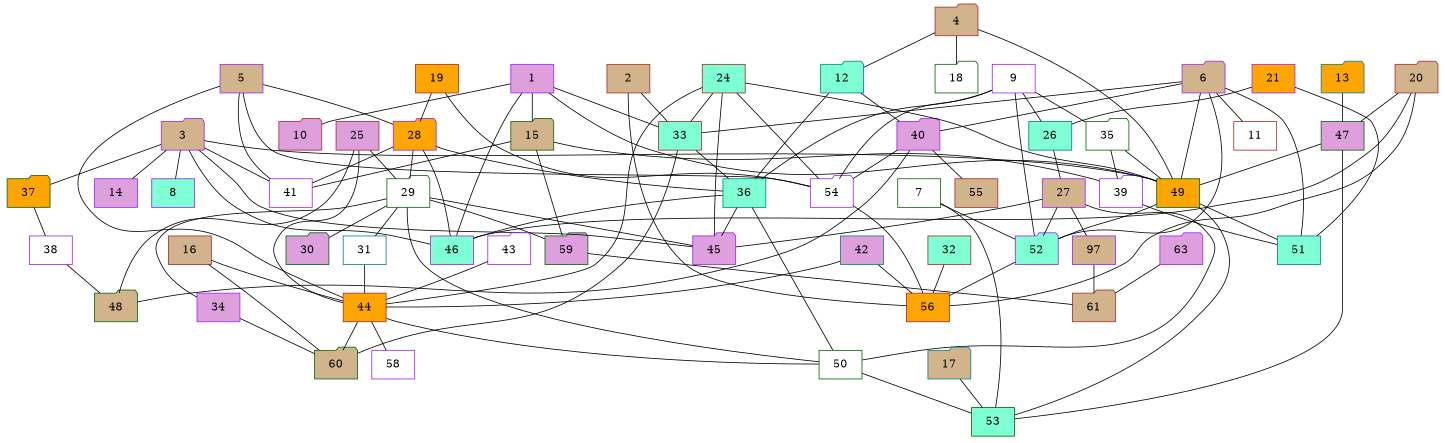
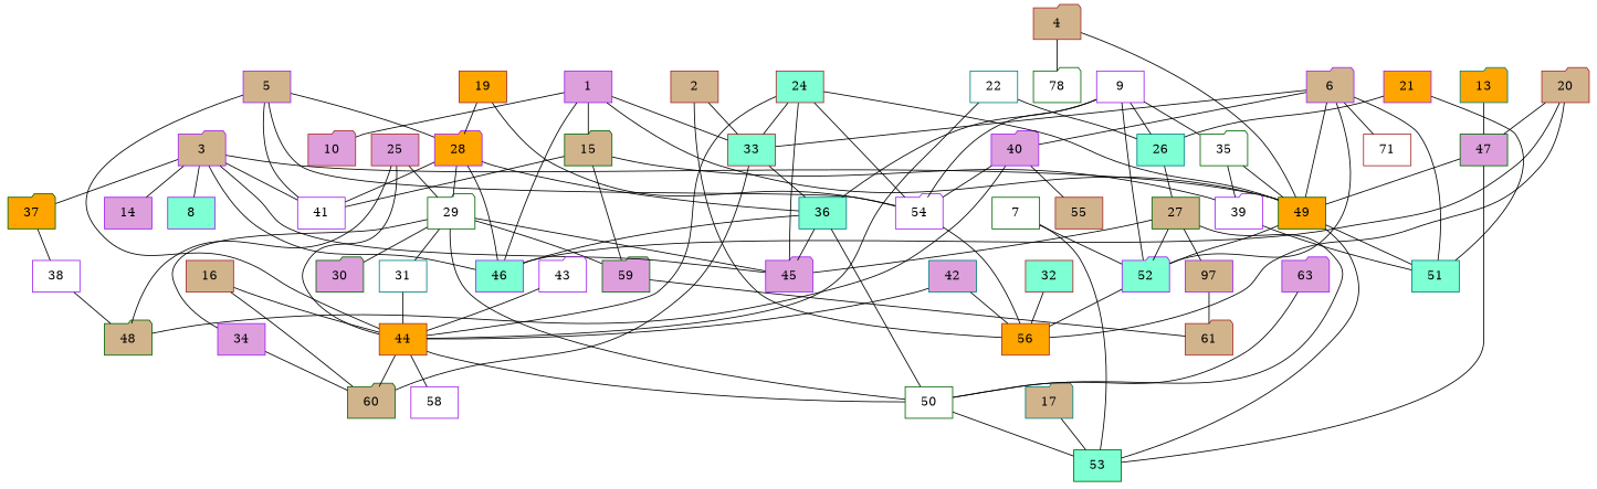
  graph {
    node [color=purple fillcolor=tan shape=box style=filled]
    edge [weight=1.0]
    1 [fillcolor=plum]
    10 [color=brown fillcolor=plum shape=folder]
    15 [color=darkgreen shape=folder]
    33 [color=brown fillcolor=aquamarine]
    46 [fillcolor=aquamarine]
    49 [color=darkgreen fillcolor=orange]
    41 [fillcolor=white]
    39 [fillcolor=white shape=folder]
    59 [color=darkgreen fillcolor=plum shape=folder]
    36 [color=teal fillcolor=aquamarine]
    60 [color=darkgreen shape=folder]
    51 [color=teal fillcolor=aquamarine]
    52 [fillcolor=aquamarine shape=folder]
    53 [color=darkgreen fillcolor=aquamarine]
    2 [color=brown]
    56 [color=brown fillcolor=orange]
    3 [shape=folder]
    8 [fillcolor=aquamarine]
    14 [fillcolor=plum]
    37 [color=darkgreen fillcolor=orange shape=folder]
    45 [fillcolor=plum shape=folder]
    38 [fillcolor=white]
    4 [color=brown shape=folder]
-   12 [color=teal fillcolor=aquamarine shape=folder]
-   18 [color=darkgreen fillcolor=white shape=folder]
+   18 [color=darkgreen fillcolor=white shape=folder label=78]
    40 [fillcolor=plum shape=folder]
    5
    28 [fillcolor=orange shape=folder]
    44 [color=brown fillcolor=orange]
    54 [fillcolor=white shape=folder]
    29 [color=darkgreen fillcolor=white shape=folder]
    50 [color=darkgreen fillcolor=white]
    58 [fillcolor=white]
    6 [shape=folder]
-   11 [color=brown fillcolor=white]
+   11 [color=brown fillcolor=white label=71]
    48 [color=darkgreen shape=folder]
    55 [color=brown]
    7 [color=darkgreen fillcolor=white]
    9 [fillcolor=white]
    26 [color=teal fillcolor=aquamarine]
    35 [color=darkgreen fillcolor=white shape=folder]
-   27
+   27 [color=darkgreen]
    13 [color=teal fillcolor=orange shape=folder]
    47 [color=darkgreen fillcolor=plum]
    61 [color=brown shape=folder]
    16 [color=brown]
    17 [color=teal shape=folder]
    19 [color=brown fillcolor=orange]
    20 [color=brown shape=folder]
    21 [fillcolor=orange]
+   22 [color=teal fillcolor=white]
    n52 [fillcolor=plum label=63 shape=folder]
    24 [color=brown fillcolor=aquamarine]
    25 [color=brown fillcolor=plum]
    30 [color=darkgreen fillcolor=plum shape=folder]
    31 [color=teal fillcolor=white]
    34 [fillcolor=plum]
    n58 [label=97]
    32 [color=brown fillcolor=aquamarine]
    42 [color=teal fillcolor=plum]
    43 [fillcolor=white shape=folder]
    1 -- 10
    1 -- 15
    1 -- 33
    1 -- 46
    1 -- 49
    15 -- 41
    15 -- 39
    15 -- 59
    33 -- 36
    33 -- 60
    49 -- 51
    49 -- 52
    49 -- 53
    39 -- 51
    59 -- 61
    36 -- 46
    36 -- 45
    36 -- 50
    52 -- 56
    2 -- 33
    2 -- 56
    3 -- 46
    3 -- 49
    3 -- 41
    3 -- 8
    3 -- 14
    3 -- 37
    3 -- 45
    37 -- 38
    38 -- 48
    4 -- 49
-   4 -- 12
    4 -- 18
-   12 -- 36
-   12 -- 40
    40 -- 54
    40 -- 48
    40 -- 55
    5 -- 41
    5 -- 28
    5 -- 44
    5 -- 54
    28 -- 46
    28 -- 41
    28 -- 36
    28 -- 29
    44 -- 60 [weight=2.0]
    44 -- 50
    44 -- 58
    54 -- 56
    29 -- 59
    29 -- 45
    29 -- 50
    29 -- 30
    29 -- 31
    29 -- 34
    50 -- 53
    6 -- 33
    6 -- 49
    6 -- 51
    6 -- 52
    6 -- 40
    6 -- 11
    7 -- 52
    7 -- 53
    9 -- 36
    9 -- 52
    9 -- 54
    9 -- 26
    9 -- 35
    26 -- 27
    35 -- 49
    35 -- 39
    27 -- 52
    27 -- 45
    27 -- 50
    27 -- n58
    13 -- 47
    47 -- 49
    47 -- 53
    16 -- 60
    16 -- 44
    17 -- 53
    19 -- 28
    19 -- 54
    20 -- 46
    20 -- 56
    20 -- 47
    21 -- 51
    21 -- 26
-   n52 -- 61
+   22 -- 44
+   22 -- 26
+   n52 -- 50
    24 -- 33
    24 -- 49
    24 -- 45
    24 -- 44
    24 -- 54
    25 -- 44
    25 -- 29
    25 -- 48
    31 -- 44
    34 -- 60
    n58 -- 61
    32 -- 56
    42 -- 56
    42 -- 44
    43 -- 44
  }
